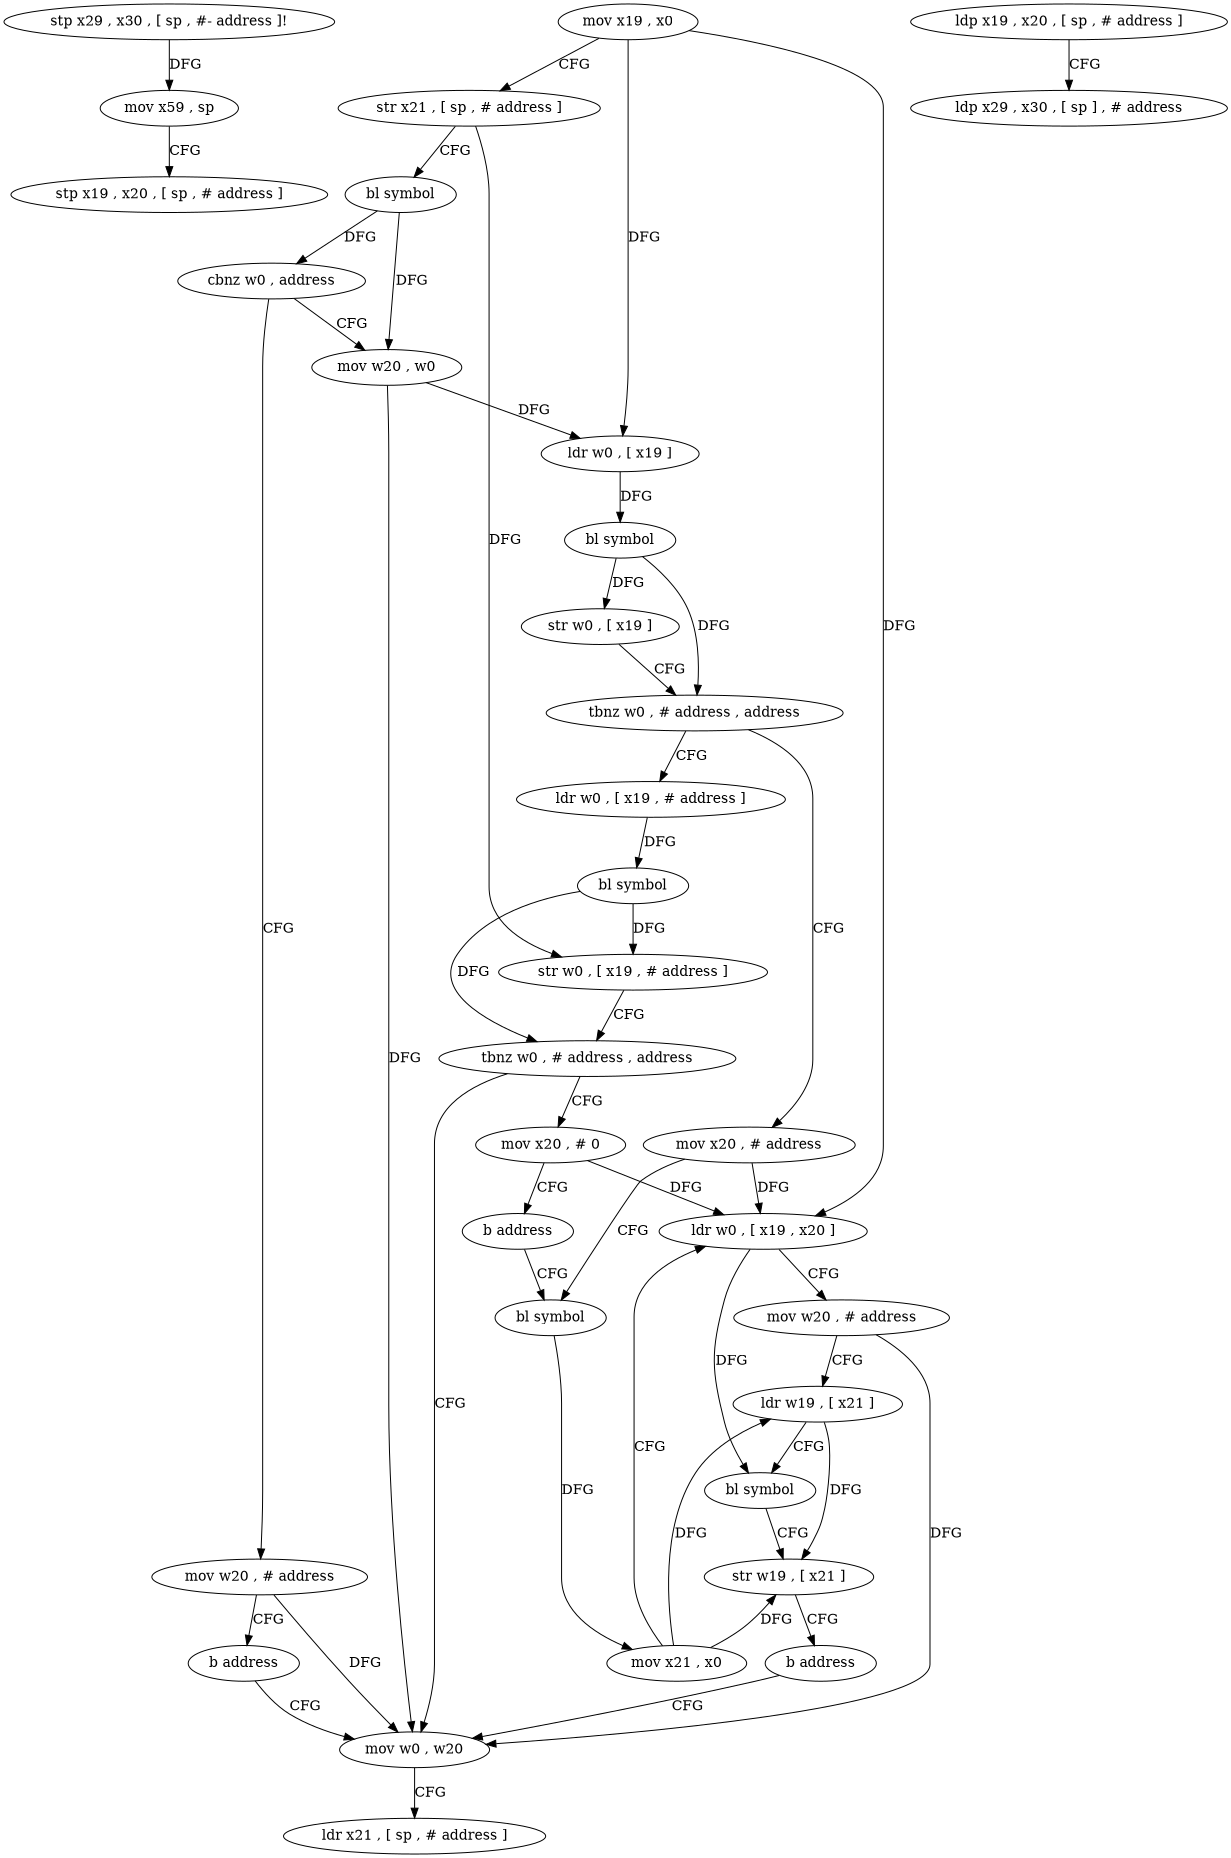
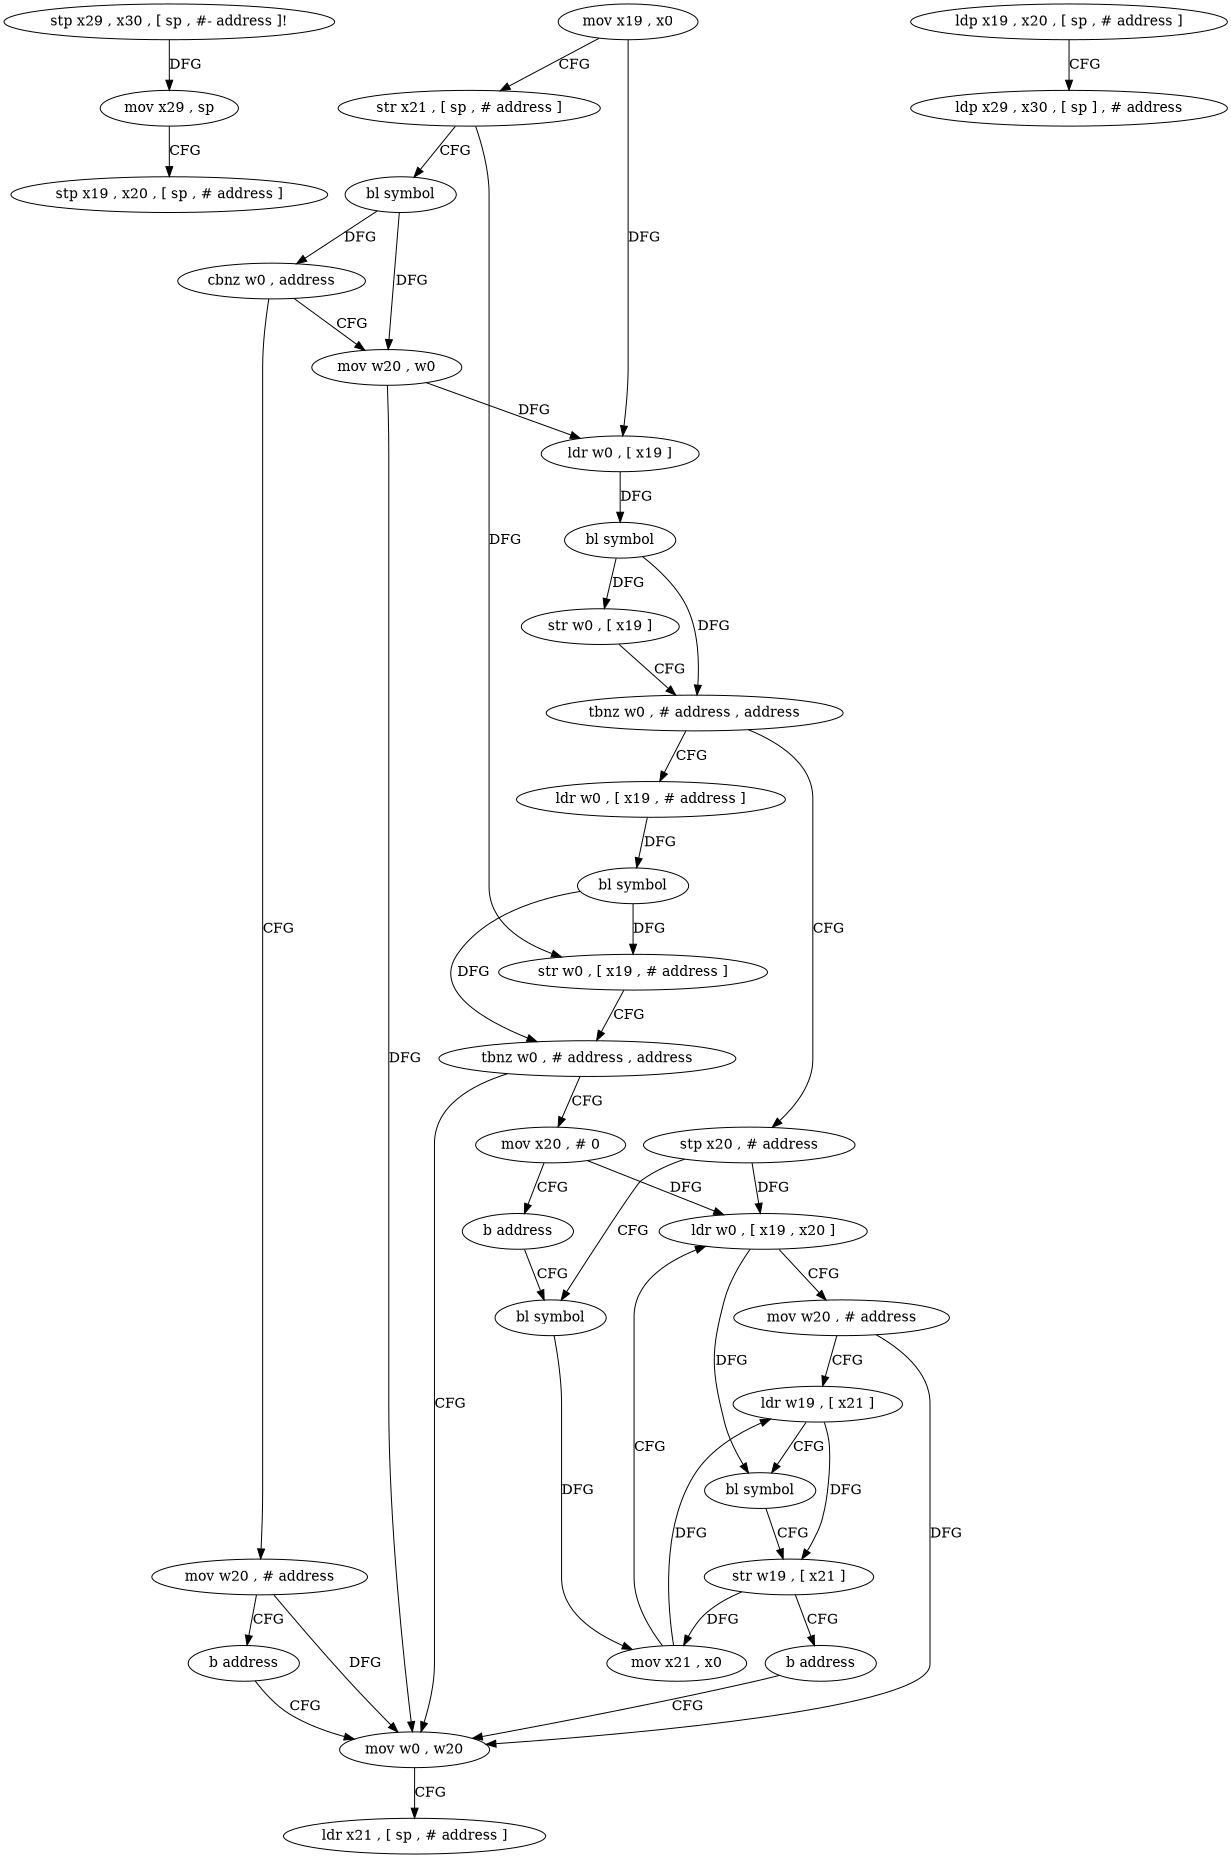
  digraph {
    n1 [label="stp x29 , x30 , [ sp , #- address ]!"]
-   n2 [label="mov x59 , sp"]
+   n2 [label="mov x29 , sp"]
    n3 [label="stp x19 , x20 , [ sp , # address ]"]
    n4 [label="mov x19 , x0"]
    n5 [label="str x21 , [ sp , # address ]"]
    n6 [label="ldr w0 , [ x19 ]"]
    n7 [label="ldr w0 , [ x19 , x20 ]"]
    n8 [label="str w0 , [ x19 , # address ]"]
    n9 [label="bl symbol"]
    n10 [label="bl symbol"]
    n11 [label="str w0 , [ x19 ]"]
    n12 [label="tbnz w0 , # address , address"]
    n13 [label="ldr w0 , [ x19 , # address ]"]
    n14 [label="bl symbol"]
    n15 [label="tbnz w0 , # address , address"]
    n16 [label="mov w20 , # address"]
    n17 [label="bl symbol"]
    n18 [label="cbnz w0 , address"]
    n19 [label="mov w20 , w0"]
    n20 [label="mov w20 , # address"]
    n21 [label="mov w0 , w20"]
    n22 [label="b address"]
    n23 [label="ldr x21 , [ sp , # address ]"]
-   n24 [label="mov x20 , # address"]
+   n24 [label="stp x20 , # address"]
    n25 [label="bl symbol"]
    n26 [label="mov x21 , x0"]
    n27 [label="ldp x19 , x20 , [ sp , # address ]"]
    n28 [label="ldp x29 , x30 , [ sp ] , # address"]
    n29 [label="ldr w19 , [ x21 ]"]
    n30 [label="str w19 , [ x21 ]"]
    n31 [label="mov x20 , # 0"]
    n32 [label="b address"]
    n33 [label="b address"]
    n1 -> n2 [label=DFG]
    n2 -> n3 [label=CFG]
    n4 -> n5 [label=CFG]
    n4 -> n6 [label=DFG]
-   n4 -> n7 [label=DFG]
    n5 -> n8 [label=DFG]
    n5 -> n9 [label=CFG]
    n6 -> n10 [label=DFG]
    n7 -> n16 [label=CFG]
    n7 -> n17 [label=DFG]
    n8 -> n15 [label=CFG]
    n9 -> n18 [label=DFG]
    n9 -> n19 [label=DFG]
    n10 -> n11 [label=DFG]
    n10 -> n12 [label=DFG]
    n11 -> n12 [label=CFG]
    n12 -> n13 [label=CFG]
    n12 -> n24 [label=CFG]
    n13 -> n14 [label=DFG]
    n14 -> n8 [label=DFG]
    n14 -> n15 [label=DFG]
    n15 -> n21 [label=CFG]
    n15 -> n31 [label=CFG]
    n16 -> n21 [label=DFG]
    n16 -> n29 [label=CFG]
    n17 -> n30 [label=CFG]
    n18 -> n19 [label=CFG]
    n18 -> n20 [label=CFG]
    n19 -> n6 [label=DFG]
    n19 -> n21 [label=DFG]
    n20 -> n21 [label=DFG]
    n20 -> n22 [label=CFG]
    n21 -> n23 [label=CFG]
    n22 -> n21 [label=CFG]
    n24 -> n7 [label=DFG]
    n24 -> n25 [label=CFG]
    n25 -> n26 [label=DFG]
    n26 -> n7 [label=CFG]
    n26 -> n29 [label=DFG]
-   n26 -> n30 [label=DFG]
+   n30 -> n26 [label=DFG]
    n27 -> n28 [label=CFG]
    n29 -> n17 [label=CFG]
    n29 -> n30 [label=DFG]
    n30 -> n33 [label=CFG]
    n31 -> n7 [label=DFG]
    n31 -> n32 [label=CFG]
    n32 -> n25 [label=CFG]
    n33 -> n21 [label=CFG]
  }
